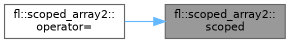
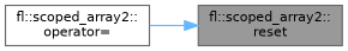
  digraph {
    rankdir=RL
    node [fontname=Helvetica fontsize=10 shape=box style=filled]
-   n1 [color=gray40 fillcolor=grey60 fontcolor=black height=0.2 label="fl::scoped_array2::\lscoped" width=0.4]
+   n1 [color=gray40 fillcolor=grey60 fontcolor=black height=0.2 label="fl::scoped_array2::\lreset" width=0.4]
    n2 [color=grey40 fillcolor=white height=0.2 label="fl::scoped_array2::\loperator=" width=0.4]
    n1 -> n2 [color=steelblue1 dir=back fontname=Helvetica fontsize=10 labelfontname=Helvetica labelfontsize=10 style=solid]
  }
